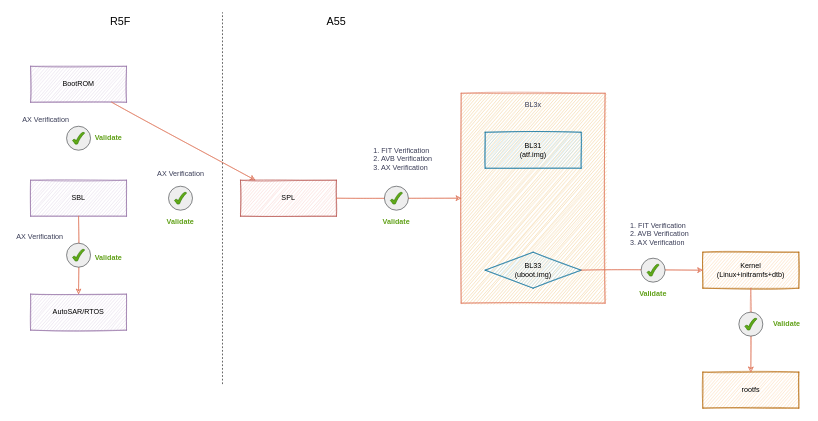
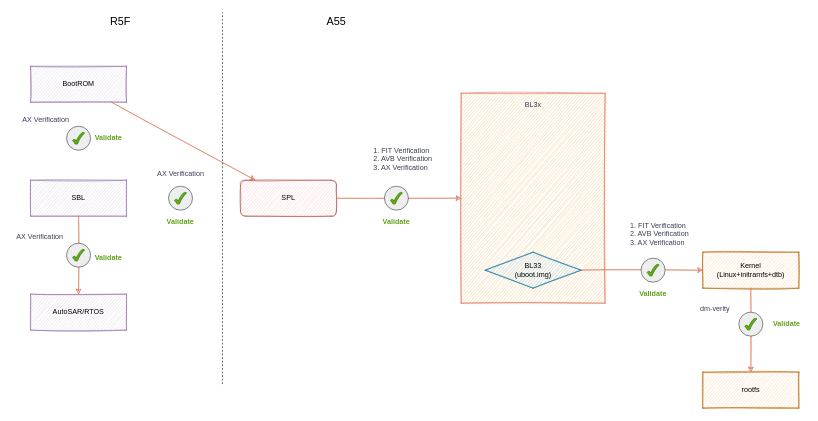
  <mxCell id="0" />
  <mxCell id="1" parent="0" />
  <mxCell id="2" value="" style="rounded=0;whiteSpace=wrap;html=1;fillColor=#F2CC8F;strokeColor=#E07A5F;fontColor=#393C56;sketch=1;" vertex="1" parent="1"><mxGeometry x="768" y="155" width="240" height="350" as="geometry" /></mxCell>
  <mxCell id="3" value="BootROM" style="rounded=0;whiteSpace=wrap;html=1;fillColor=#e1d5e7;strokeColor=#9673a6;sketch=1;" vertex="1" parent="1"><mxGeometry x="50" y="110" width="160" height="60" as="geometry" /></mxCell>
  <mxCell id="4" value="SBL" style="rounded=0;whiteSpace=wrap;html=1;fillColor=#e1d5e7;strokeColor=#9673a6;sketch=1;" vertex="1" parent="1"><mxGeometry x="50" y="300" width="160" height="60" as="geometry" /></mxCell>
  <mxCell id="5" value="" style="endArrow=classic;html=1;rounded=0;labelBackgroundColor=#F4F1DE;strokeColor=#E07A5F;fontColor=#393C56;sketch=1;" edge="1" parent="1" source="3" target="6"><mxGeometry relative="1" as="geometry"><mxPoint x="60" y="510" as="sourcePoint" /><mxPoint x="160" y="510" as="targetPoint" /></mxGeometry></mxCell>
- <mxCell id="6" value="SPL" style="rounded=0;whiteSpace=wrap;html=1;fillColor=#f8cecc;strokeColor=#b85450;sketch=1;" vertex="1" parent="1"><mxGeometry x="400" y="300" width="160" height="60" as="geometry" /></mxCell>
- <mxCell id="7" value="BL31&lt;br&gt;(atf.img)" style="rounded=0;whiteSpace=wrap;html=1;fillColor=#b1ddf0;strokeColor=#10739e;sketch=1;" vertex="1" parent="1"><mxGeometry x="808" y="220" width="160" height="60" as="geometry" /></mxCell>
+ <mxCell id="6" value="SPL" style="whiteSpace=wrap;html=1;fillColor=#f8cecc;strokeColor=#b85450;sketch=1;rounded=1;" vertex="1" parent="1"><mxGeometry x="400" y="300" width="160" height="60" as="geometry" /></mxCell>
  <mxCell id="8" value="BL33&lt;br&gt;(uboot.img)" style="rhombus;whiteSpace=wrap;html=1;fillColor=#b1ddf0;strokeColor=#10739e;sketch=1;" vertex="1" parent="1"><mxGeometry x="808" y="420" width="160" height="60" as="geometry" /></mxCell>
  <mxCell id="9" value="Kernel&lt;br&gt;(Linux+initramfs+dtb)" style="rounded=0;whiteSpace=wrap;html=1;fillColor=#fad7ac;strokeColor=#b46504;sketch=1;" vertex="1" parent="1"><mxGeometry x="1171" y="420" width="160" height="60" as="geometry" /></mxCell>
  <mxCell id="10" value="" style="endArrow=classic;html=1;rounded=0;exitX=1;exitY=0.5;exitDx=0;exitDy=0;labelBackgroundColor=#F4F1DE;strokeColor=#E07A5F;fontColor=#393C56;sketch=1;entryX=0;entryY=0.5;entryDx=0;entryDy=0;" edge="1" parent="1" source="6" target="2"><mxGeometry relative="1" as="geometry"><mxPoint x="800" y="329.5" as="sourcePoint" /><mxPoint x="880" y="330" as="targetPoint" /></mxGeometry></mxCell>
  <mxCell id="11" value="BL3x" style="text;html=1;strokeColor=none;fillColor=none;align=center;verticalAlign=middle;whiteSpace=wrap;rounded=0;fontColor=#393C56;sketch=1;" vertex="1" parent="1"><mxGeometry x="858" y="160" width="60" height="30" as="geometry" /></mxCell>
  <mxCell id="12" value="AX Verification" style="text;html=1;align=center;verticalAlign=middle;resizable=0;points=[];autosize=1;strokeColor=none;fillColor=none;fontColor=#393C56;sketch=1;" vertex="1" parent="1"><mxGeometry x="30" y="190" width="90" height="20" as="geometry" /></mxCell>
  <mxCell id="13" value="1. FIT Verification&lt;br&gt;2. AVB Verification&lt;br&gt;3. AX Verification" style="text;html=1;align=left;verticalAlign=middle;resizable=0;points=[];autosize=1;strokeColor=none;fillColor=none;fontColor=#393C56;sketch=1;" vertex="1" parent="1"><mxGeometry x="620" y="240" width="110" height="50" as="geometry" /></mxCell>
  <mxCell id="14" value="" style="endArrow=classic;html=1;rounded=0;exitX=1;exitY=0.5;exitDx=0;exitDy=0;entryX=0;entryY=0.5;entryDx=0;entryDy=0;labelBackgroundColor=#F4F1DE;strokeColor=#E07A5F;fontColor=#393C56;sketch=1;" edge="1" parent="1" source="8" target="9"><mxGeometry relative="1" as="geometry"><mxPoint x="1078" y="550" as="sourcePoint" /><mxPoint x="1318" y="550" as="targetPoint" /></mxGeometry></mxCell>
  <mxCell id="15" value="rootfs" style="rounded=0;whiteSpace=wrap;html=1;fillColor=#fad7ac;strokeColor=#b46504;sketch=1;" vertex="1" parent="1"><mxGeometry x="1171" y="620" width="160" height="60" as="geometry" /></mxCell>
  <mxCell id="16" value="" style="endArrow=classic;html=1;rounded=0;exitX=0.5;exitY=1;exitDx=0;exitDy=0;entryX=0.5;entryY=0;entryDx=0;entryDy=0;labelBackgroundColor=#F4F1DE;strokeColor=#E07A5F;fontColor=#393C56;sketch=1;" edge="1" parent="1" source="9" target="15"><mxGeometry relative="1" as="geometry"><mxPoint x="961" y="460" as="sourcePoint" /><mxPoint x="1181" y="460" as="targetPoint" /></mxGeometry></mxCell>
+ <mxCell id="17" value="dm-verity" style="text;html=1;align=center;verticalAlign=middle;resizable=0;points=[];autosize=1;strokeColor=none;fillColor=none;fontColor=#393C56;" vertex="1" parent="1"><mxGeometry x="1161" y="505" width="60" height="20" as="geometry" /></mxCell>
  <mxCell id="18" value="" style="ellipse;whiteSpace=wrap;html=1;aspect=fixed;fillColor=#eeeeee;strokeColor=#36393d;" vertex="1" parent="1"><mxGeometry x="110" y="210" width="40" height="40" as="geometry" /></mxCell>
  <mxCell id="19" value="" style="verticalLabelPosition=bottom;verticalAlign=top;html=1;shape=mxgraph.basic.tick;fontSize=8;fillColor=#60a917;strokeColor=#2D7600;fontColor=#ffffff;" vertex="1" parent="1"><mxGeometry x="120" y="220" width="20" height="20" as="geometry" /></mxCell>
  <mxCell id="20" value="&lt;font color=&quot;#60a017&quot; style=&quot;font-size: 12px;&quot;&gt;&lt;b style=&quot;&quot;&gt;Validate&lt;/b&gt;&lt;/font&gt;" style="text;html=1;strokeColor=none;fillColor=none;align=center;verticalAlign=middle;whiteSpace=wrap;rounded=0;fontSize=8;fontColor=#000000;" vertex="1" parent="1"><mxGeometry x="150" y="215" width="60" height="30" as="geometry" /></mxCell>
  <mxCell id="21" value="AutoSAR/RTOS" style="rounded=0;whiteSpace=wrap;html=1;fillColor=#e1d5e7;strokeColor=#9673a6;sketch=1;" vertex="1" parent="1"><mxGeometry x="50" y="490" width="160" height="60" as="geometry" /></mxCell>
  <mxCell id="22" value="" style="endArrow=classic;html=1;rounded=0;labelBackgroundColor=#F4F1DE;strokeColor=#E07A5F;fontColor=#393C56;sketch=1;" edge="1" parent="1"><mxGeometry relative="1" as="geometry"><mxPoint x="130" y="360" as="sourcePoint" /><mxPoint x="130" y="490" as="targetPoint" /></mxGeometry></mxCell>
  <mxCell id="23" value="" style="ellipse;whiteSpace=wrap;html=1;aspect=fixed;fillColor=#eeeeee;strokeColor=#36393d;" vertex="1" parent="1"><mxGeometry x="280" y="310" width="40" height="40" as="geometry" /></mxCell>
  <mxCell id="24" value="" style="verticalLabelPosition=bottom;verticalAlign=top;html=1;shape=mxgraph.basic.tick;fontSize=8;fillColor=#60a917;strokeColor=#2D7600;fontColor=#ffffff;" vertex="1" parent="1"><mxGeometry x="290" y="320" width="20" height="20" as="geometry" /></mxCell>
  <mxCell id="25" value="&lt;font color=&quot;#60a017&quot; style=&quot;font-size: 12px;&quot;&gt;&lt;b style=&quot;&quot;&gt;Validate&lt;/b&gt;&lt;/font&gt;" style="text;html=1;strokeColor=none;fillColor=none;align=center;verticalAlign=middle;whiteSpace=wrap;rounded=0;fontSize=8;fontColor=#000000;" vertex="1" parent="1"><mxGeometry x="270" y="355" width="60" height="30" as="geometry" /></mxCell>
  <mxCell id="26" value="AX Verification" style="text;html=1;align=center;verticalAlign=middle;resizable=0;points=[];autosize=1;strokeColor=none;fillColor=none;fontColor=#393C56;sketch=1;" vertex="1" parent="1"><mxGeometry x="20" y="385" width="90" height="20" as="geometry" /></mxCell>
  <mxCell id="27" value="AX Verification" style="text;html=1;align=center;verticalAlign=middle;resizable=0;points=[];autosize=1;strokeColor=none;fillColor=none;fontColor=#393C56;sketch=1;" vertex="1" parent="1"><mxGeometry x="255" y="280" width="90" height="20" as="geometry" /></mxCell>
  <mxCell id="28" value="" style="ellipse;whiteSpace=wrap;html=1;aspect=fixed;fillColor=#eeeeee;strokeColor=#36393d;" vertex="1" parent="1"><mxGeometry x="110" y="405" width="40" height="40" as="geometry" /></mxCell>
  <mxCell id="29" value="" style="verticalLabelPosition=bottom;verticalAlign=top;html=1;shape=mxgraph.basic.tick;fontSize=8;fillColor=#60a917;strokeColor=#2D7600;fontColor=#ffffff;" vertex="1" parent="1"><mxGeometry x="120" y="415" width="20" height="20" as="geometry" /></mxCell>
  <mxCell id="30" value="&lt;font color=&quot;#60a017&quot; style=&quot;font-size: 12px;&quot;&gt;&lt;b style=&quot;&quot;&gt;Validate&lt;/b&gt;&lt;/font&gt;" style="text;html=1;strokeColor=none;fillColor=none;align=center;verticalAlign=middle;whiteSpace=wrap;rounded=0;fontSize=8;fontColor=#000000;" vertex="1" parent="1"><mxGeometry x="150" y="415" width="60" height="30" as="geometry" /></mxCell>
  <mxCell id="31" value="" style="ellipse;whiteSpace=wrap;html=1;aspect=fixed;fillColor=#eeeeee;strokeColor=#36393d;" vertex="1" parent="1"><mxGeometry x="640" y="310" width="40" height="40" as="geometry" /></mxCell>
  <mxCell id="32" value="" style="verticalLabelPosition=bottom;verticalAlign=top;html=1;shape=mxgraph.basic.tick;fontSize=8;fillColor=#60a917;strokeColor=#2D7600;fontColor=#ffffff;" vertex="1" parent="1"><mxGeometry x="650" y="320" width="20" height="20" as="geometry" /></mxCell>
  <mxCell id="33" value="&lt;font color=&quot;#60a017&quot; style=&quot;font-size: 12px;&quot;&gt;&lt;b style=&quot;&quot;&gt;Validate&lt;/b&gt;&lt;/font&gt;" style="text;html=1;strokeColor=none;fillColor=none;align=center;verticalAlign=middle;whiteSpace=wrap;rounded=0;fontSize=8;fontColor=#000000;" vertex="1" parent="1"><mxGeometry x="630" y="355" width="60" height="30" as="geometry" /></mxCell>
  <mxCell id="34" value="" style="ellipse;whiteSpace=wrap;html=1;aspect=fixed;fillColor=#eeeeee;strokeColor=#36393d;" vertex="1" parent="1"><mxGeometry x="1068" y="430" width="40" height="40" as="geometry" /></mxCell>
  <mxCell id="35" value="" style="verticalLabelPosition=bottom;verticalAlign=top;html=1;shape=mxgraph.basic.tick;fontSize=8;fillColor=#60a917;strokeColor=#2D7600;fontColor=#ffffff;" vertex="1" parent="1"><mxGeometry x="1078" y="440" width="20" height="20" as="geometry" /></mxCell>
  <mxCell id="36" value="&lt;font color=&quot;#60a017&quot; style=&quot;font-size: 12px;&quot;&gt;&lt;b style=&quot;&quot;&gt;Validate&lt;/b&gt;&lt;/font&gt;" style="text;html=1;strokeColor=none;fillColor=none;align=center;verticalAlign=middle;whiteSpace=wrap;rounded=0;fontSize=8;fontColor=#000000;" vertex="1" parent="1"><mxGeometry x="1058" y="475" width="60" height="30" as="geometry" /></mxCell>
  <mxCell id="37" value="1. FIT Verification&lt;br&gt;2. AVB Verification&lt;br&gt;3. AX Verification" style="text;html=1;align=left;verticalAlign=middle;resizable=0;points=[];autosize=1;strokeColor=none;fillColor=none;fontColor=#393C56;sketch=1;" vertex="1" parent="1"><mxGeometry x="1048" y="365" width="110" height="50" as="geometry" /></mxCell>
  <mxCell id="38" value="" style="ellipse;whiteSpace=wrap;html=1;aspect=fixed;fillColor=#eeeeee;strokeColor=#36393d;" vertex="1" parent="1"><mxGeometry x="1231" y="520" width="40" height="40" as="geometry" /></mxCell>
  <mxCell id="39" value="" style="verticalLabelPosition=bottom;verticalAlign=top;html=1;shape=mxgraph.basic.tick;fontSize=8;fillColor=#60a917;strokeColor=#2D7600;fontColor=#ffffff;" vertex="1" parent="1"><mxGeometry x="1241" y="530" width="20" height="20" as="geometry" /></mxCell>
  <mxCell id="40" value="&lt;font color=&quot;#60a017&quot; style=&quot;font-size: 12px;&quot;&gt;&lt;b style=&quot;&quot;&gt;Validate&lt;/b&gt;&lt;/font&gt;" style="text;html=1;strokeColor=none;fillColor=none;align=center;verticalAlign=middle;whiteSpace=wrap;rounded=0;fontSize=8;fontColor=#000000;" vertex="1" parent="1"><mxGeometry x="1281" y="525" width="60" height="30" as="geometry" /></mxCell>
  <mxCell id="41" value="" style="endArrow=none;dashed=1;html=1;rounded=0;" edge="1" parent="1"><mxGeometry width="50" height="50" relative="1" as="geometry"><mxPoint x="370" y="640" as="sourcePoint" /><mxPoint x="370" y="20" as="targetPoint" /></mxGeometry></mxCell>
  <mxCell id="42" value="&lt;font style=&quot;font-size: 18px;&quot;&gt;R5F&lt;/font&gt;" style="text;html=1;strokeColor=none;fillColor=none;align=center;verticalAlign=middle;whiteSpace=wrap;rounded=0;" vertex="1" parent="1"><mxGeometry x="170" y="20" width="60" height="30" as="geometry" /></mxCell>
  <mxCell id="43" value="&lt;font style=&quot;font-size: 18px;&quot;&gt;A55&lt;/font&gt;" style="text;html=1;strokeColor=none;fillColor=none;align=center;verticalAlign=middle;whiteSpace=wrap;rounded=0;" vertex="1" parent="1"><mxGeometry x="530" y="20" width="60" height="30" as="geometry" /></mxCell>
